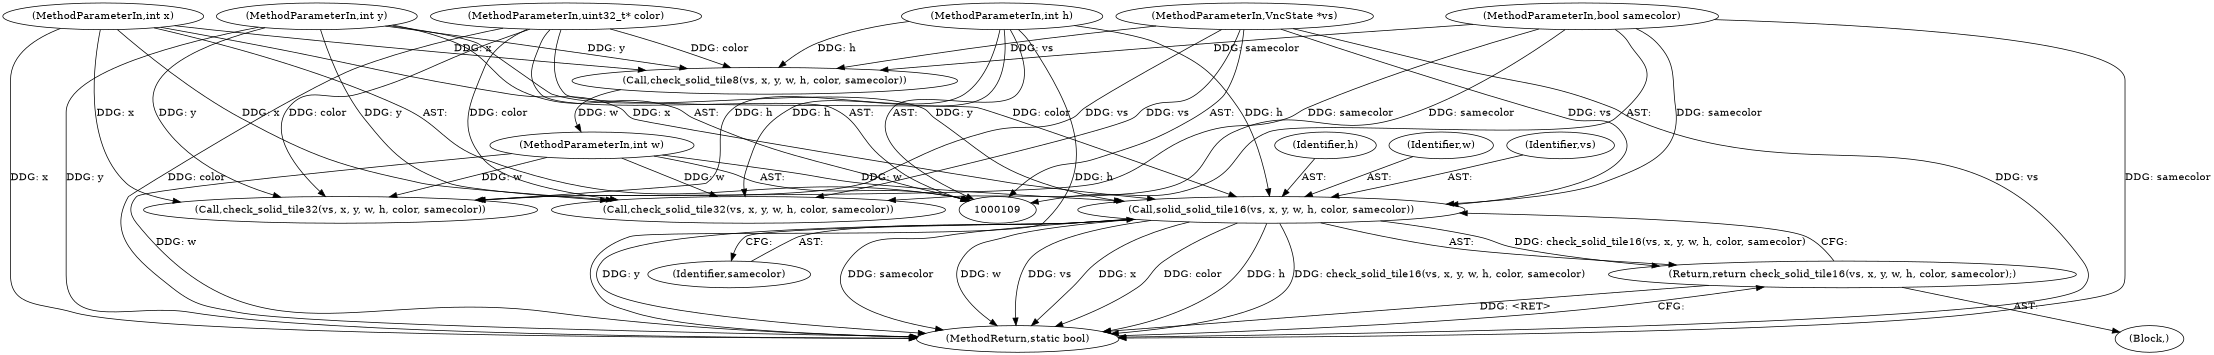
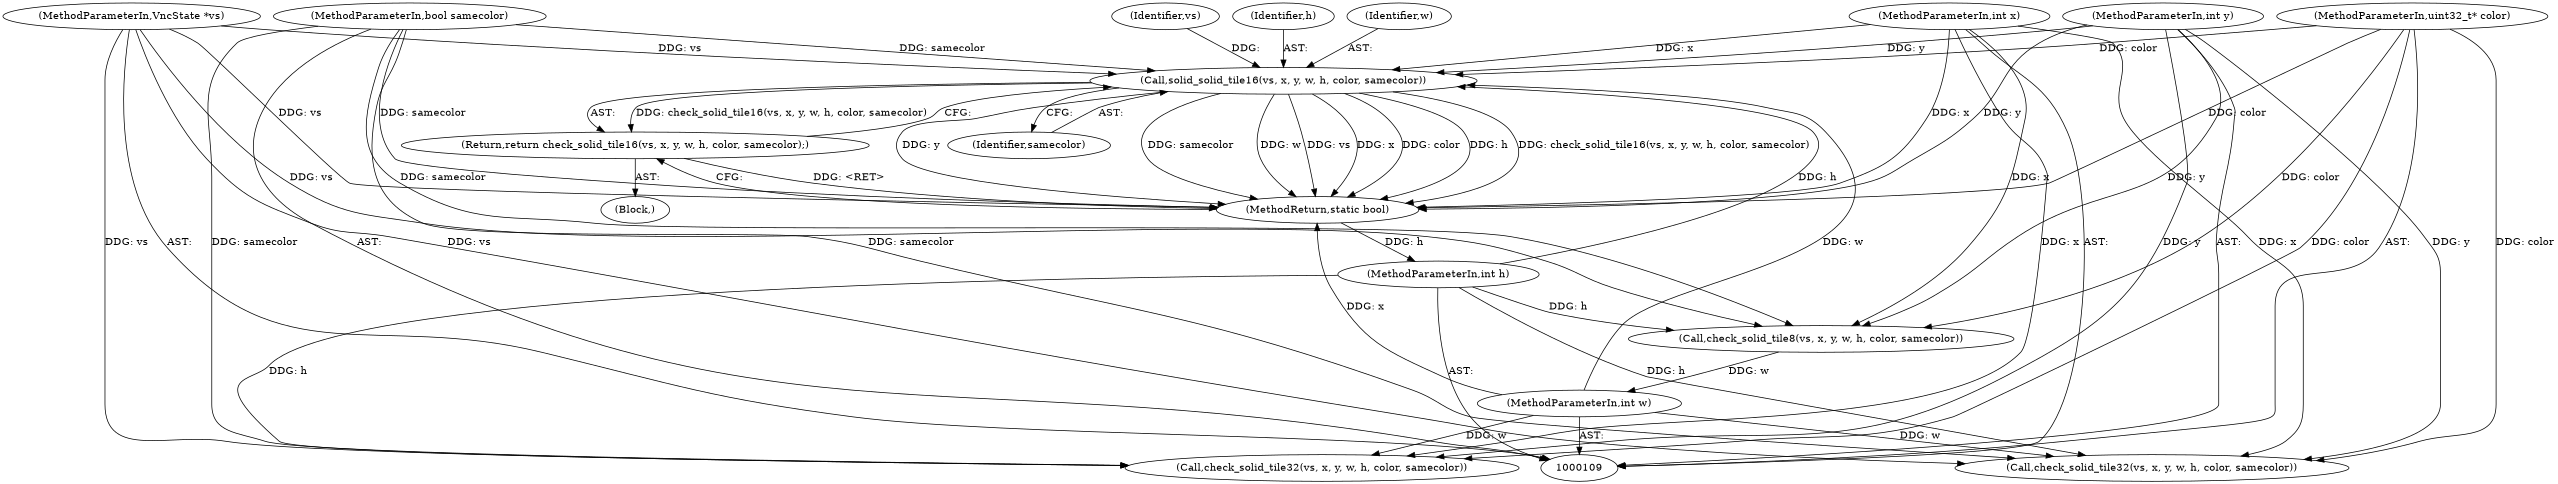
  digraph {
    n1 [label="(Call,solid_solid_tile16(vs, x, y, w, h, color, samecolor))"]
    n2 [label="(Return,return check_solid_tile16(vs, x, y, w, h, color, samecolor);)"]
    n3 [label="(MethodReturn,static bool)"]
    n4 [label="(Identifier,samecolor)"]
    n5 [label="(Block,)"]
    n6 [label="(MethodParameterIn,VncState *vs)"]
    n7 [label="(Call,check_solid_tile8(vs, x, y, w, h, color, samecolor))"]
    n8 [label="(Call,check_solid_tile32(vs, x, y, w, h, color, samecolor))"]
    n9 [label="(Call,check_solid_tile32(vs, x, y, w, h, color, samecolor))"]
    1000109
    n11 [label="(MethodParameterIn,int w)"]
    n12 [label="(MethodParameterIn,int x)"]
    n13 [label="(MethodParameterIn,int y)"]
    n14 [label="(MethodParameterIn,int h)"]
    n15 [label="(MethodParameterIn,uint32_t* color)"]
    n16 [label="(MethodParameterIn,bool samecolor)"]
    n17 [label="(Identifier,h)"]
    n18 [label="(Identifier,w)"]
    n19 [label="(Identifier,vs)"]
    n1 -> n2 [label="AST: "]
    n1 -> n2 [label="DDG: check_solid_tile16(vs, x, y, w, h, color, samecolor)"]
    n1 -> n3 [label="DDG: y"]
    n1 -> n3 [label="DDG: samecolor"]
    n1 -> n3 [label="DDG: w"]
    n1 -> n3 [label="DDG: vs"]
    n1 -> n3 [label="DDG: x"]
    n1 -> n3 [label="DDG: color"]
    n1 -> n3 [label="DDG: h"]
    n1 -> n3 [label="DDG: check_solid_tile16(vs, x, y, w, h, color, samecolor)"]
    n1 -> n4 [label="CFG: "]
    n2 -> n1 [label="CFG: "]
    n2 -> n3 [label="DDG: <RET>"]
    n2 -> n5 [label="AST: "]
    n3 -> n2 [label="CFG: "]
    n4 -> n1 [label="AST: "]
    n6 -> n1 [label="DDG: vs"]
    n6 -> n3 [label="DDG: vs"]
    n6 -> n7 [label="DDG: vs"]
    n6 -> n8 [label="DDG: vs"]
    n6 -> n9 [label="DDG: vs"]
    n6 -> 1000109 [label="AST: "]
    n7 -> n11 [label="DDG: w"]
    n11 -> n1 [label="DDG: w"]
-   n11 -> n3 [label="DDG: w"]
+   n11 -> n3 [label="DDG: x"]
    n11 -> n8 [label="DDG: w"]
    n11 -> n9 [label="DDG: w"]
    n11 -> 1000109 [label="AST: "]
    n12 -> n1 [label="DDG: x"]
    n12 -> n3 [label="DDG: x"]
    n12 -> n7 [label="DDG: x"]
    n12 -> n8 [label="DDG: x"]
    n12 -> n9 [label="DDG: x"]
    n12 -> 1000109 [label="AST: "]
    n13 -> n1 [label="DDG: y"]
    n13 -> n3 [label="DDG: y"]
    n13 -> n7 [label="DDG: y"]
    n13 -> n8 [label="DDG: y"]
    n13 -> n9 [label="DDG: y"]
    n13 -> 1000109 [label="AST: "]
    n14 -> n1 [label="DDG: h"]
-   n14 -> n3 [label="DDG: h"]
+   n3 -> n14 [label="DDG: h"]
    n14 -> n7 [label="DDG: h"]
    n14 -> n8 [label="DDG: h"]
    n14 -> n9 [label="DDG: h"]
    n14 -> 1000109 [label="AST: "]
    n15 -> n1 [label="DDG: color"]
    n15 -> n3 [label="DDG: color"]
    n15 -> n7 [label="DDG: color"]
    n15 -> n8 [label="DDG: color"]
    n15 -> n9 [label="DDG: color"]
    n15 -> 1000109 [label="AST: "]
    n16 -> n1 [label="DDG: samecolor"]
    n16 -> n3 [label="DDG: samecolor"]
    n16 -> n7 [label="DDG: samecolor"]
    n16 -> n8 [label="DDG: samecolor"]
    n16 -> n9 [label="DDG: samecolor"]
    n16 -> 1000109 [label="AST: "]
    n17 -> n1 [label="AST: "]
    n18 -> n1 [label="AST: "]
-   n19 -> n1 [label="AST: "]
+   n19 -> n1 [label="DDG: "]
  }
